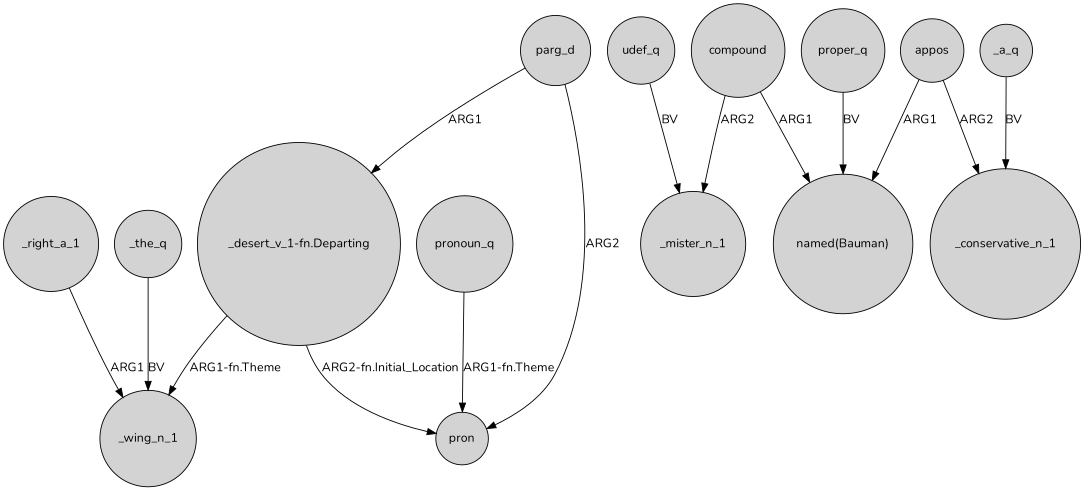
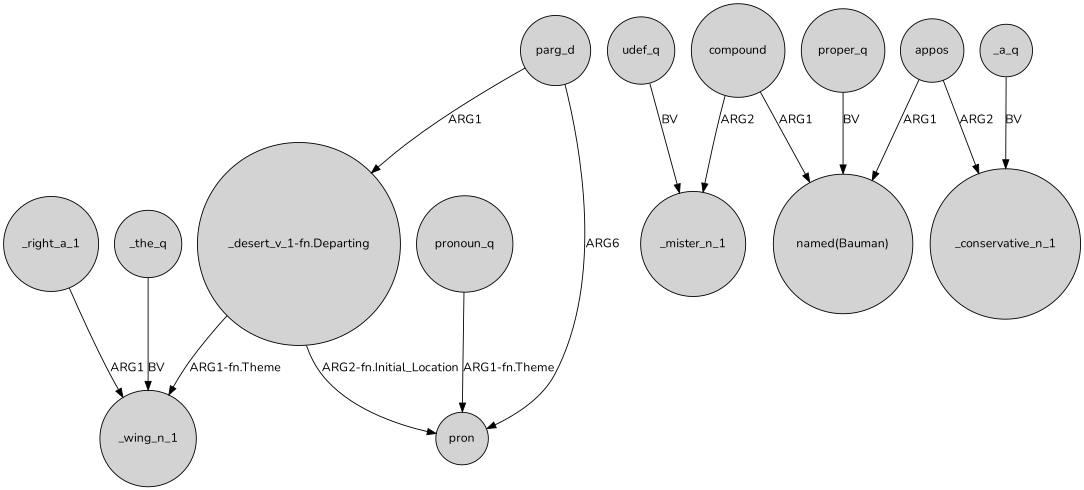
  digraph {
    fontname=Nunito
    node [fontname=Nunito shape=circle style=filled]
    edge [fontname=Nunito]
    "_desert_v_1-fn.Departing"
    _wing_n_1
    pron
    udef_q
    _mister_n_1
    appos
    "named(Bauman)"
    _conservative_n_1
    proper_q
    compound
    pronoun_q
    parg_d
    _the_q
    _right_a_1
    _a_q
    "_desert_v_1-fn.Departing" -> _wing_n_1 [label="ARG1-fn.Theme"]
    "_desert_v_1-fn.Departing" -> pron [label="ARG2-fn.Initial_Location"]
    udef_q -> _mister_n_1 [label=BV]
    appos -> "named(Bauman)" [label=ARG1]
    appos -> _conservative_n_1 [label=ARG2]
    proper_q -> "named(Bauman)" [label=BV]
    compound -> _mister_n_1 [label=ARG2]
    compound -> "named(Bauman)" [label=ARG1]
    pronoun_q -> pron [label="ARG1-fn.Theme"]
    parg_d -> "_desert_v_1-fn.Departing" [label=ARG1]
-   parg_d -> pron [label=ARG2]
+   parg_d -> pron [label=ARG6]
    _the_q -> _wing_n_1 [label=BV]
    _right_a_1 -> _wing_n_1 [label=ARG1]
    _a_q -> _conservative_n_1 [label=BV]
  }
